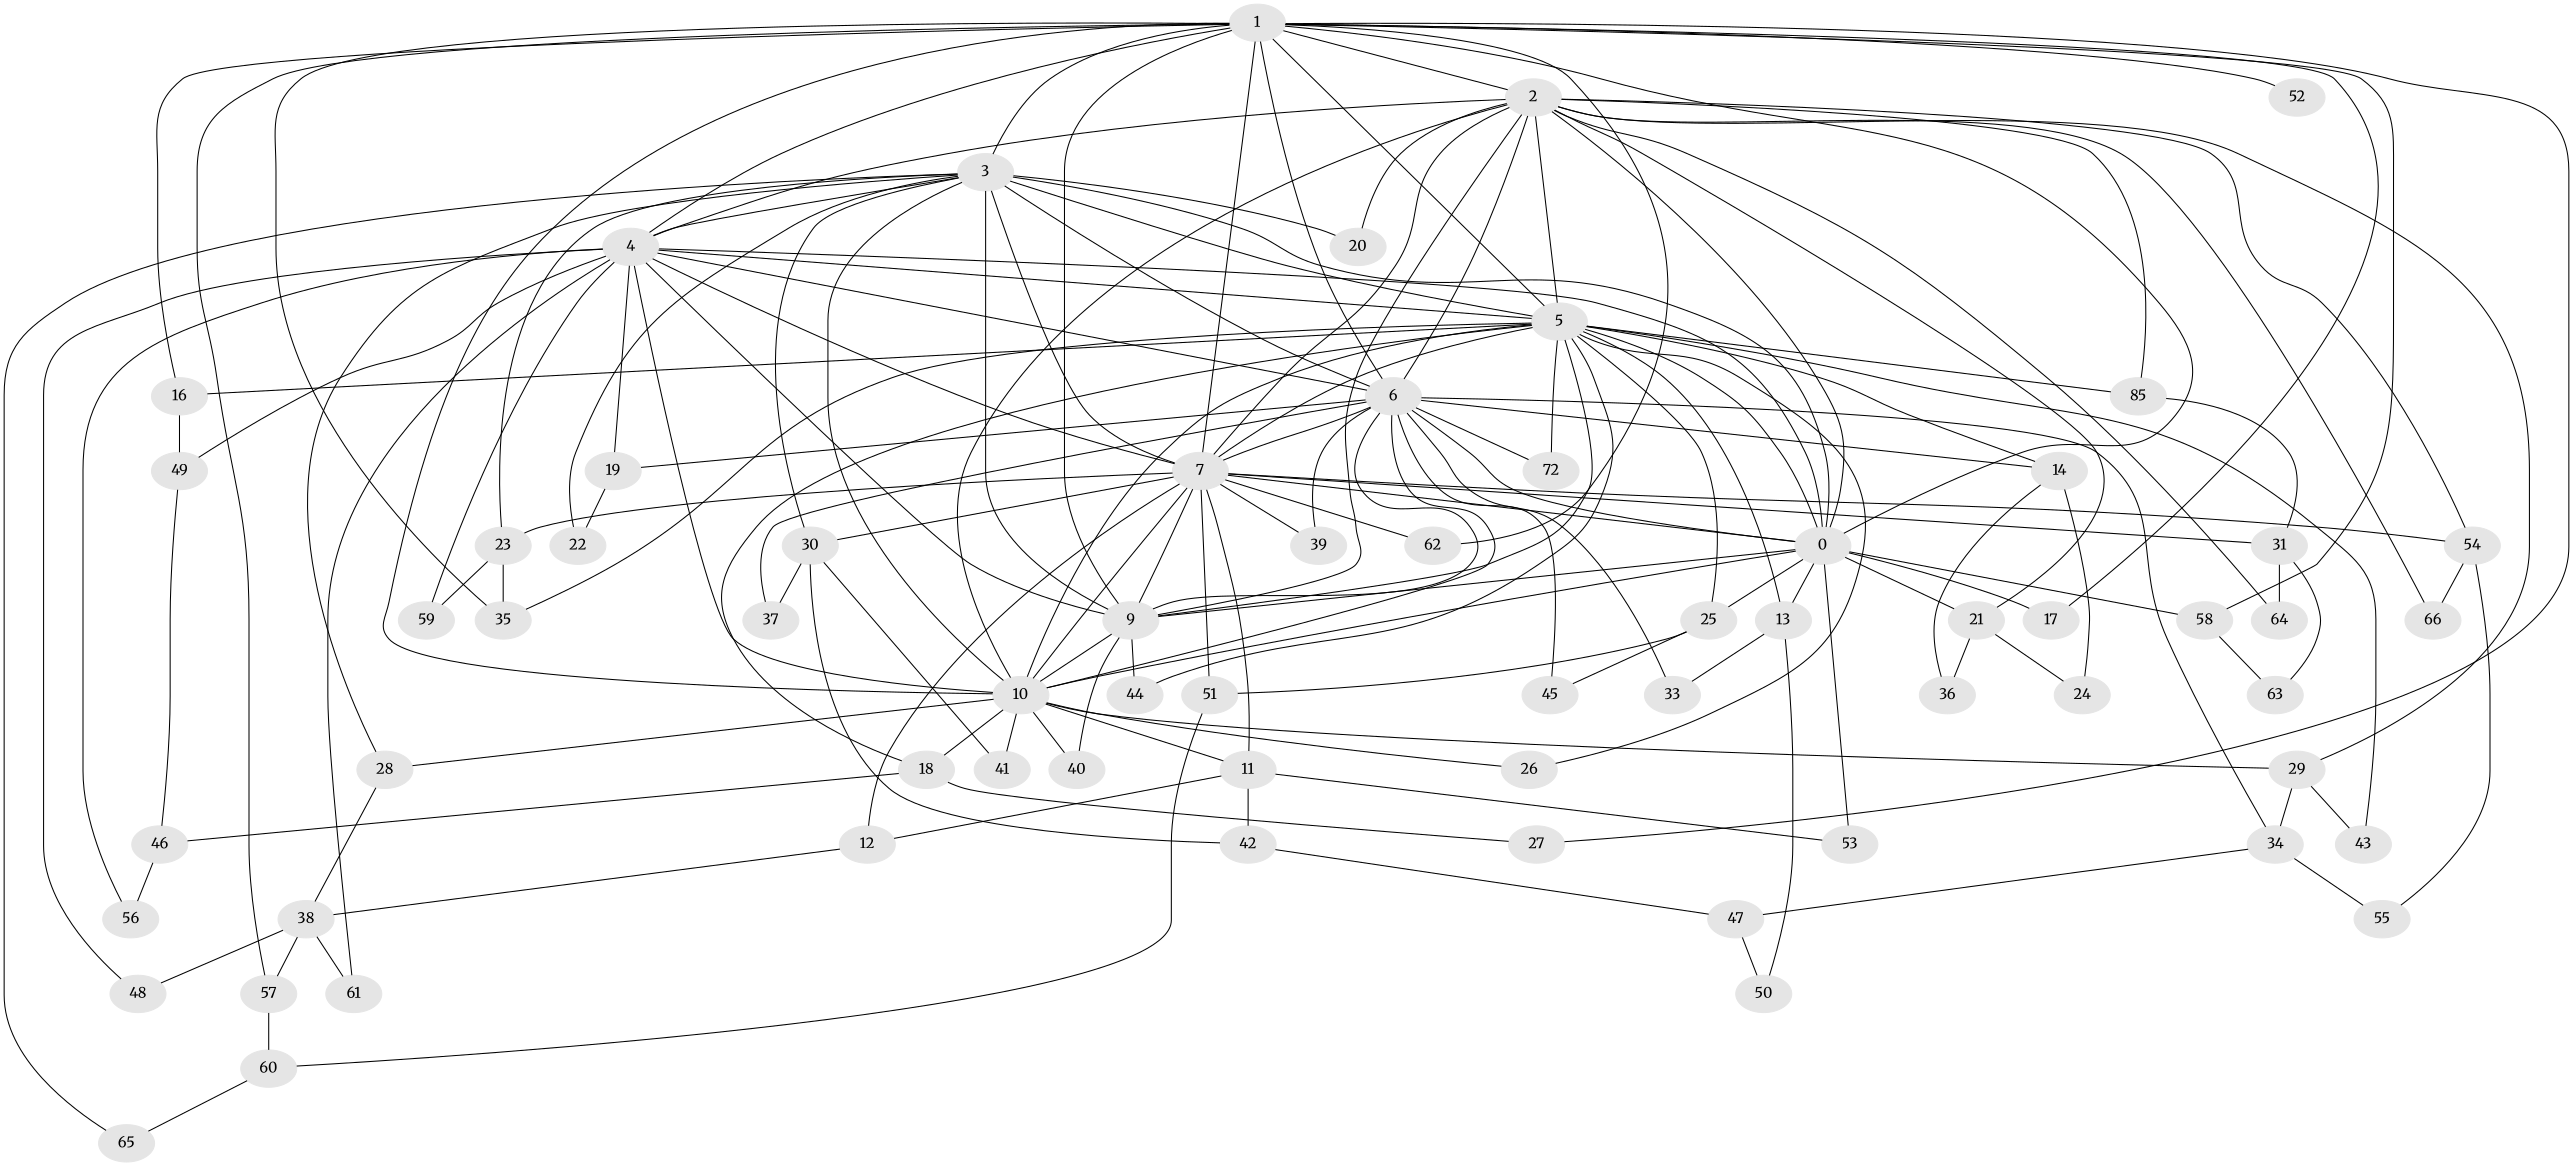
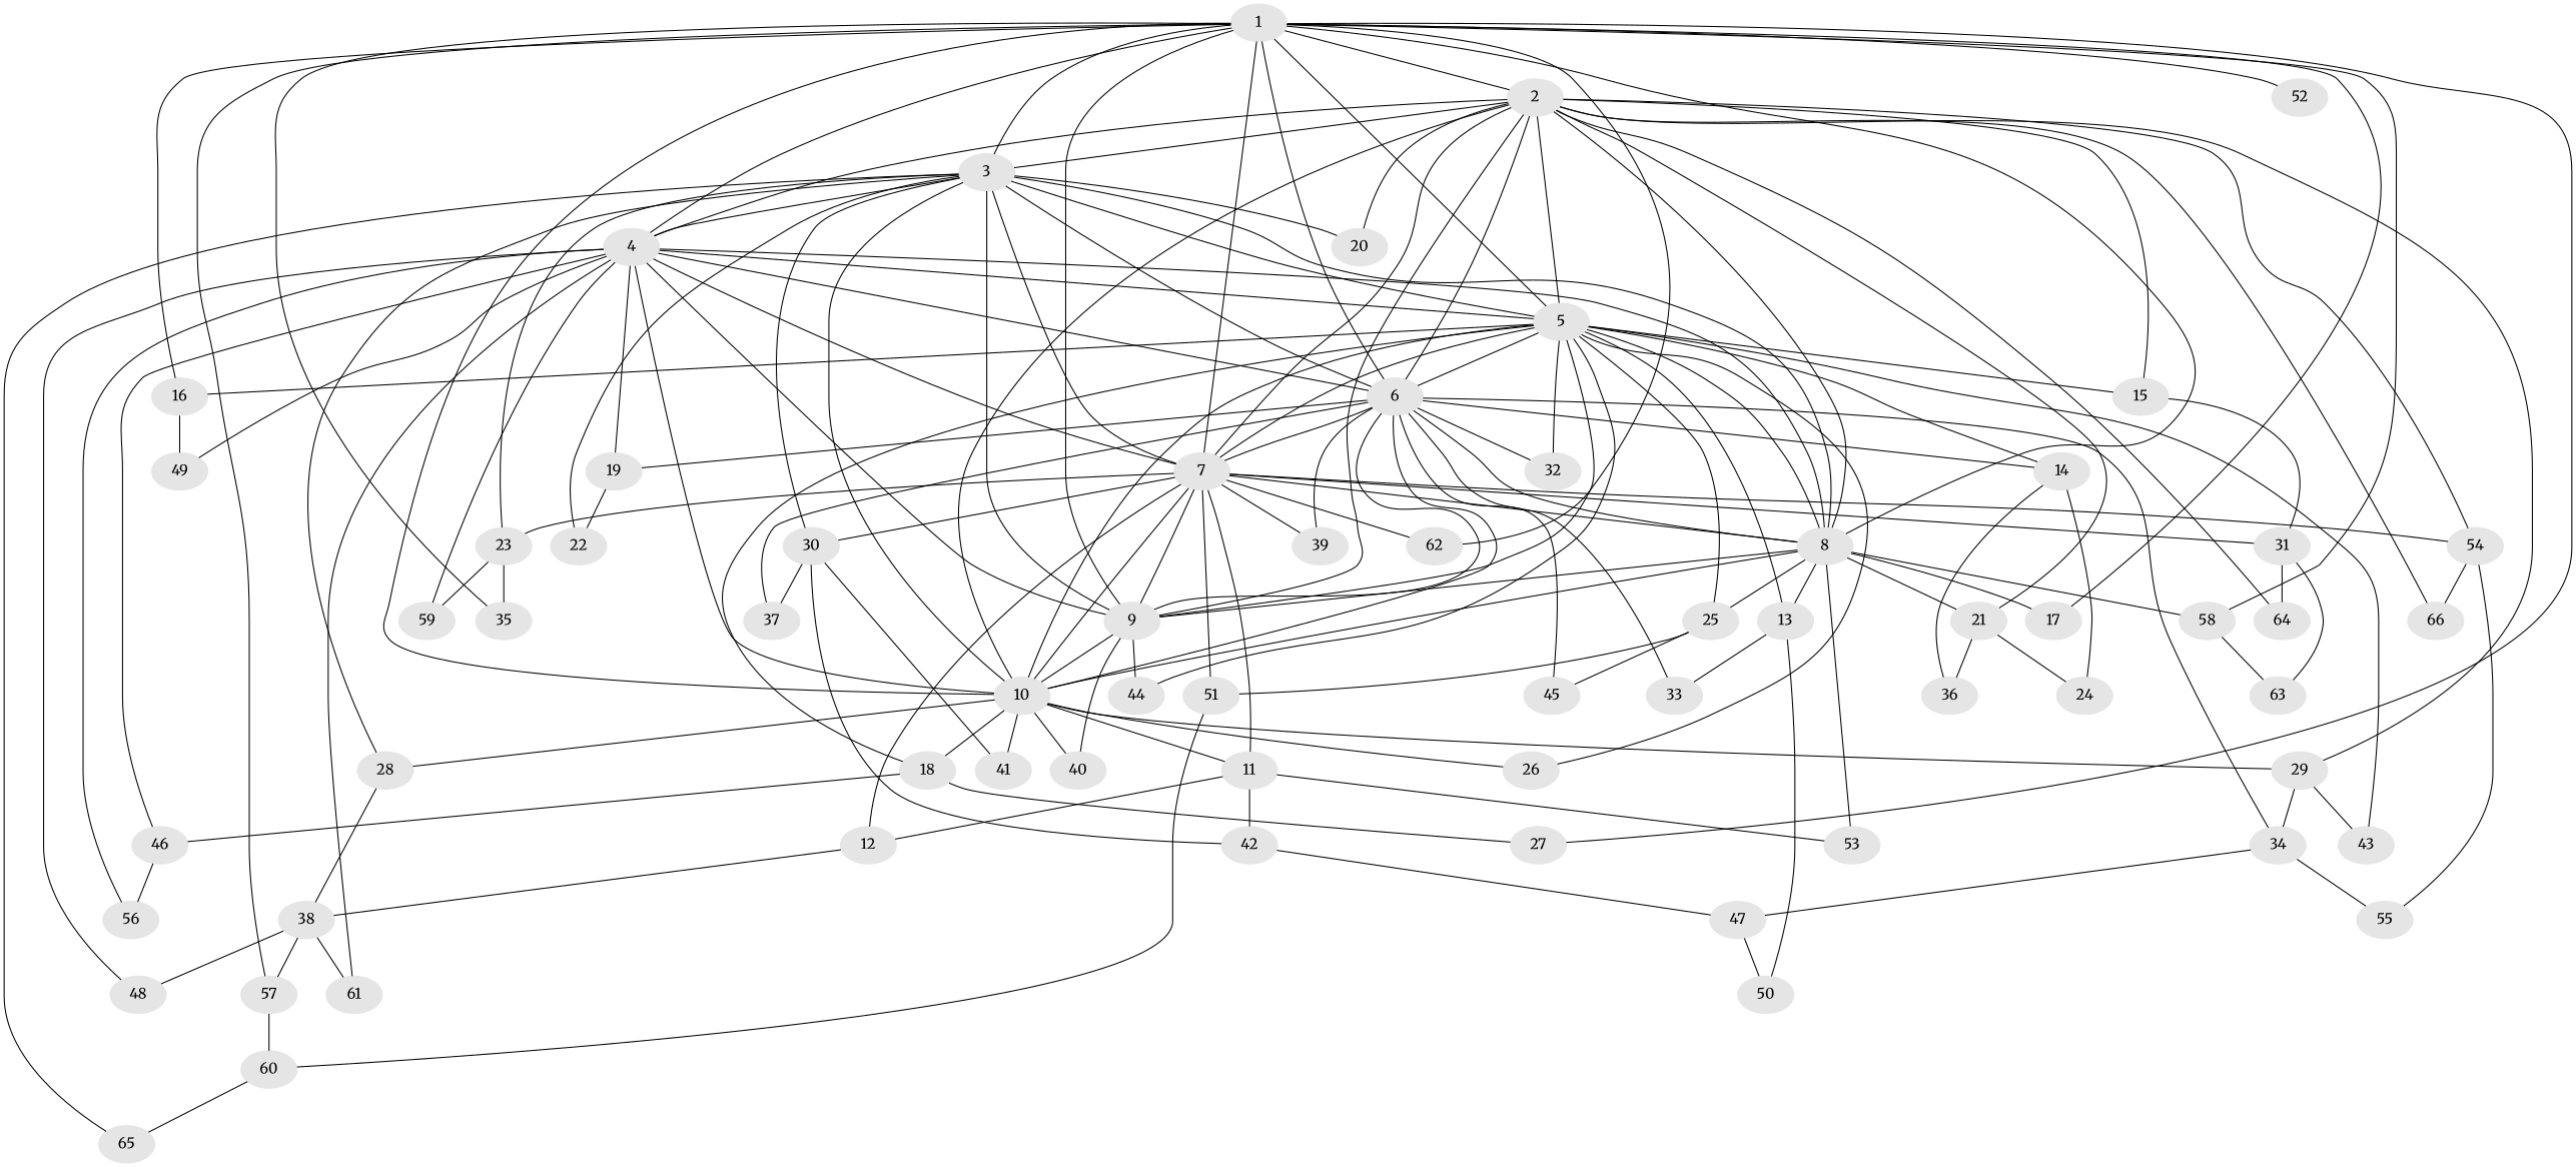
  graph {
    fontname=Merriweather
    node [color=gray90 fontname=Merriweather style=filled]
    edge [fontname=Merriweather]
    1
    2
    3
    4
    5
    6
    7
-   8 [label=0]
+   8
    9
    10
    16
    17
    27
    35
    52
    57
    58
    62
-   15 [label=85]
+   15
    20
    21
    29
    54
    64
    66
    22
    23
    28
    30
    65
    19
    46
    48
    49
    56
    59
    61
    13
    14
    18
    25
    26
-   32 [label=72]
+   32
    43
    44
    33
    34
    37
    39
    45
    11
    12
    31
    51
    53
    40
    41
    60
    63
    24
    36
    55
    38
    42
    50
    47
    1 -- 2
    1 -- 3
    1 -- 4
    1 -- 5
    1 -- 6
    1 -- 7
    1 -- 8
    1 -- 9
    1 -- 10
    1 -- 16
    1 -- 17
    1 -- 27
    1 -- 35
    1 -- 52
    1 -- 57
    1 -- 58
    1 -- 62
+   2 -- 3
    2 -- 4
    2 -- 5
    2 -- 6
    2 -- 7
    2 -- 8
    2 -- 9
    2 -- 10
    2 -- 15
    2 -- 20
    2 -- 21
    2 -- 29
    2 -- 54
    2 -- 64
    2 -- 66
    3 -- 4
    3 -- 5
    3 -- 6
    3 -- 7
    3 -- 8
    3 -- 9
    3 -- 10
    3 -- 20
    3 -- 22
    3 -- 23
    3 -- 28
    3 -- 30
    3 -- 65
    4 -- 5
    4 -- 6
    4 -- 7
    4 -- 8
    4 -- 9
    4 -- 10
    4 -- 19
-   49 -- 46
+   4 -- 46
    4 -- 48
    4 -- 49
    4 -- 56
    4 -- 59
    4 -- 61
-   5 -- 35
+   5 -- 6
    5 -- 7
    5 -- 8
    5 -- 9
    5 -- 10
    5 -- 16
    5 -- 15
    5 -- 13
    5 -- 14
    5 -- 18
    5 -- 25
    5 -- 26
    5 -- 32
    5 -- 43
    5 -- 44
    6 -- 7
    6 -- 8
    6 -- 9
    6 -- 10
    6 -- 19
    6 -- 14
    6 -- 32
    6 -- 33
    6 -- 34
    6 -- 37
    6 -- 39
    6 -- 45
    7 -- 8
    7 -- 9
    7 -- 10
    7 -- 62
    7 -- 54
    7 -- 23
    7 -- 30
    7 -- 39
    7 -- 11
    7 -- 12
    7 -- 31
    7 -- 51
    8 -- 9
    8 -- 10
    8 -- 17
    8 -- 58
    8 -- 21
    8 -- 13
    8 -- 25
    8 -- 53
    9 -- 10
    9 -- 44
    9 -- 40
    10 -- 29
    10 -- 28
    10 -- 18
    10 -- 26
    10 -- 11
    10 -- 40
    10 -- 41
    16 -- 49
    57 -- 60
    58 -- 63
    15 -- 31
    21 -- 24
    21 -- 36
    29 -- 43
    29 -- 34
    54 -- 66
    54 -- 55
    23 -- 35
    23 -- 59
    28 -- 38
    30 -- 37
    30 -- 41
    30 -- 42
    19 -- 22
    46 -- 56
    13 -- 33
    13 -- 50
    14 -- 24
    14 -- 36
    18 -- 27
    18 -- 46
    25 -- 45
    25 -- 51
    34 -- 55
    34 -- 47
    11 -- 12
    11 -- 53
    11 -- 42
    12 -- 38
    31 -- 64
    31 -- 63
    51 -- 60
    60 -- 65
    38 -- 57
    38 -- 48
    38 -- 61
    42 -- 47
    47 -- 50
  }
